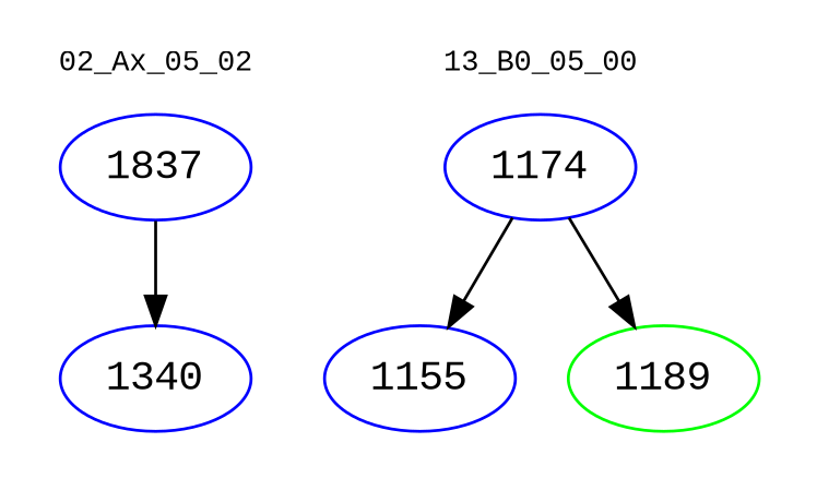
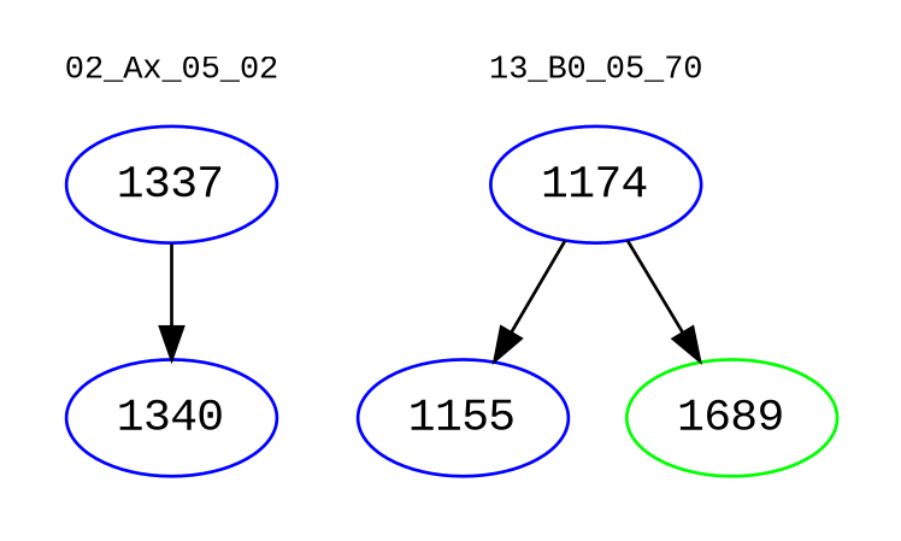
  digraph {
    fontname="Liberation Mono"
    node [color=blue fontname="Liberation Mono"]
    edge [color=black fontname="Liberation Mono"]
-   n1 [label=1837]
+   n1 [label=1337]
    n2 [label=1340]
    n3 [label=1174]
    n4 [label=1155]
-   n5 [color=green label=1189]
+   n5 [color=green label=1689]
    subgraph cluster_1 {
      color=white
      fontsize=10
      label="02_Ax_05_02"
      n1
      n2
    }
    subgraph cluster_2 {
      color=white
      fontsize=10
-     label="13_B0_05_00"
+     label="13_B0_05_70"
      n3
      n4
      n5
    }
    n1 -> n2
    n3 -> n4
    n3 -> n5
  }
